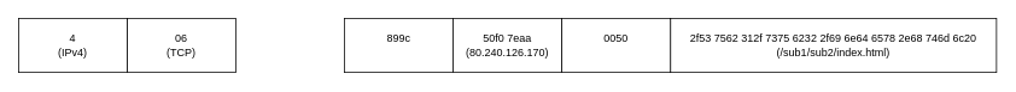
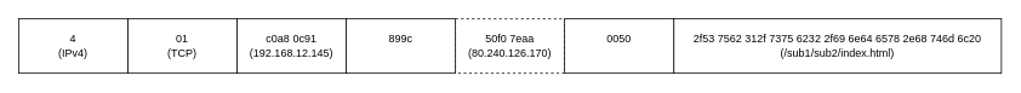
  <mxCell id="0" />
  <mxCell id="1" parent="0" />
  <mxCell id="2" value="" style="group" vertex="1" connectable="0" parent="1"><mxGeometry x="20" y="20" width="1080" height="60" as="geometry" /></mxCell>
  <mxCell id="3" value="&lt;div&gt;2f53 7562 312f 7375 6232 2f69 6e64 6578 2e68 746d 6c20&lt;/div&gt;&lt;div&gt;(/sub1/sub2/index.html)&lt;/div&gt;" style="rounded=0;whiteSpace=wrap;html=1;fontColor=light-dark(#000000,#FFFF00);" vertex="1" parent="2"><mxGeometry x="720" width="360" height="60" as="geometry" /></mxCell>
- <mxCell id="4" value="&lt;div&gt;06&lt;/div&gt;(TCP)" style="rounded=0;whiteSpace=wrap;html=1;fontColor=light-dark(#000000,#FF0000);" vertex="1" parent="2"><mxGeometry x="120" width="120" height="60" as="geometry" /></mxCell>
+ <mxCell id="4" value="&lt;div&gt;01&lt;/div&gt;(TCP)" style="rounded=0;whiteSpace=wrap;html=1;fontColor=light-dark(#000000,#FF0000);" vertex="1" parent="2"><mxGeometry x="120" width="120" height="60" as="geometry" /></mxCell>
  <mxCell id="5" value="&lt;div&gt;4&lt;/div&gt;&lt;div&gt;(IPv4)&lt;/div&gt;" style="rounded=0;whiteSpace=wrap;html=1;fontColor=light-dark(#000000,#00FF00);" vertex="1" parent="2"><mxGeometry width="120" height="60" as="geometry" /></mxCell>
- <mxCell id="7" value="&lt;div&gt;50f0 7eaa&lt;/div&gt;&lt;div&gt;(80.240.126.170)&lt;/div&gt;" style="rounded=0;whiteSpace=wrap;html=1;fontColor=light-dark(#000000,#FF00FF);" vertex="1" parent="2"><mxGeometry x="480" width="120" height="60" as="geometry" /></mxCell>
- <mxCell id="8" value="&lt;div&gt;&lt;span style=&quot;color: light-dark(rgb(0, 0, 0), rgb(127, 0, 255));&quot;&gt;0050&lt;/span&gt;&lt;/div&gt;&lt;div&gt;&lt;span style=&quot;color: light-dark(transparent, rgb(127, 0, 255));&quot;&gt;(80)&lt;/span&gt;&lt;/div&gt;" style="rounded=0;whiteSpace=wrap;html=1;fontColor=light-dark(#000000,#FF00FF);" vertex="1" parent="2"><mxGeometry x="600" width="120" height="60" as="geometry" /></mxCell>
+ <mxCell id="6" value="&lt;div&gt;c0a8 0c91&lt;/div&gt;&lt;div&gt;(192.168.12.145)&lt;/div&gt;" style="rounded=0;whiteSpace=wrap;html=1;fontColor=light-dark(#000000,#00FFFF);" vertex="1" parent="2"><mxGeometry x="240" width="120" height="60" as="geometry" /></mxCell>
+ <mxCell id="7" value="&lt;div&gt;50f0 7eaa&lt;/div&gt;&lt;div&gt;(80.240.126.170)&lt;/div&gt;" style="rounded=0;whiteSpace=wrap;html=1;fontColor=light-dark(#000000,#FF00FF);dashed=1;" vertex="1" parent="2"><mxGeometry x="480" width="120" height="60" as="geometry" /></mxCell>
+ <mxCell id="8" value="&lt;div&gt;&lt;span style=&quot;color: light-dark(rgb(0, 0, 0), rgb(127, 0, 255));&quot;&gt;0050&lt;/span&gt;&lt;/div&gt;&lt;div&gt;&lt;span style=&quot;color: light-dark(transparent, rgb(127, 0, 255));&quot;&gt;(10)&lt;/span&gt;&lt;/div&gt;" style="rounded=0;whiteSpace=wrap;html=1;fontColor=light-dark(#000000,#FF00FF);" vertex="1" parent="2"><mxGeometry x="600" width="120" height="60" as="geometry" /></mxCell>
  <mxCell id="9" value="&lt;div&gt;&lt;span style=&quot;color: light-dark(rgb(0, 0, 0), rgb(0, 127, 255));&quot;&gt;899c&lt;/span&gt;&lt;/div&gt;&lt;div&gt;&lt;span style=&quot;color: light-dark(transparent, rgb(0, 127, 255));&quot;&gt;(35228)&lt;/span&gt;&lt;/div&gt;" style="rounded=0;whiteSpace=wrap;html=1;" vertex="1" parent="2"><mxGeometry x="360" width="120" height="60" as="geometry" /></mxCell>
